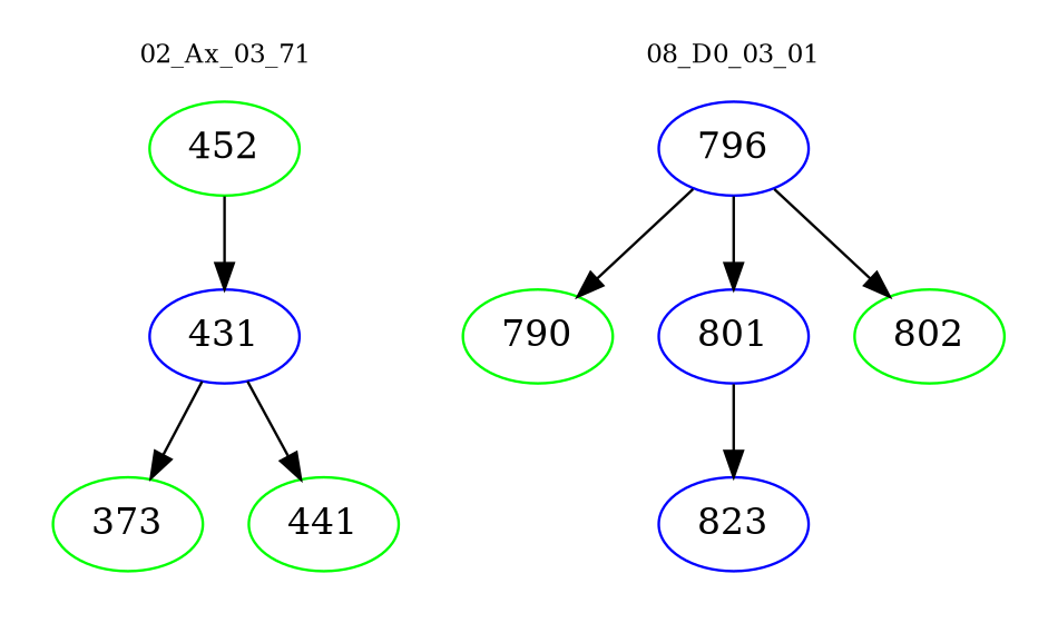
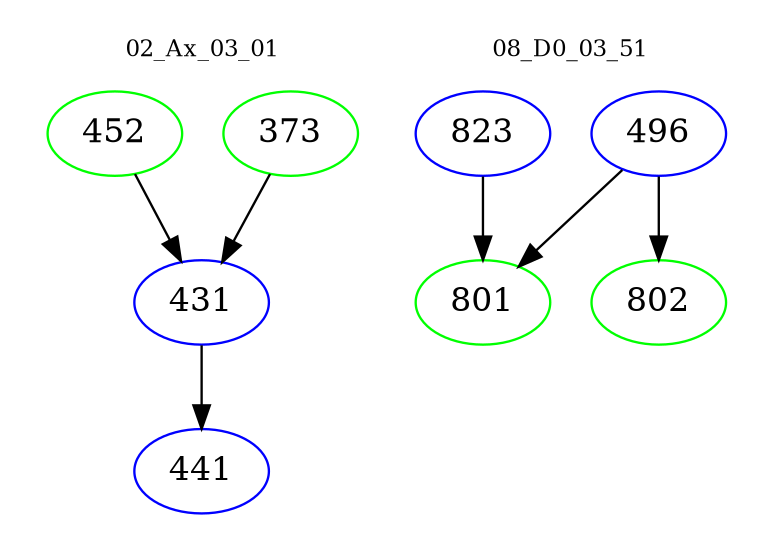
  digraph {
    node [color=blue]
    edge [color=black]
    n1 [label=431]
    n2 [color=green label=373]
-   n3 [color=green label=441]
+   n3 [label=441]
    n4 [color=green label=452]
-   n5 [label=796]
-   n6 [color=green label=790]
-   n7 [label=801]
+   n5 [label=496]
+   n7 [color=green label=801]
    n8 [color=green label=802]
    n9 [label=823]
    subgraph cluster_1 {
      color=white
      fontsize=10
-     label="02_Ax_03_71"
+     label="02_Ax_03_01"
      n1
      n2
      n3
      n4
    }
    subgraph cluster_2 {
      color=white
      fontsize=10
-     label="08_D0_03_01"
+     label="08_D0_03_51"
      n5
-     n6
      n7
      n8
      n9
    }
-   n1 -> n2
+   n2 -> n1
    n1 -> n3
    n4 -> n1
-   n5 -> n6
    n5 -> n7
    n5 -> n8
-   n7 -> n9
+   n9 -> n7
  }
